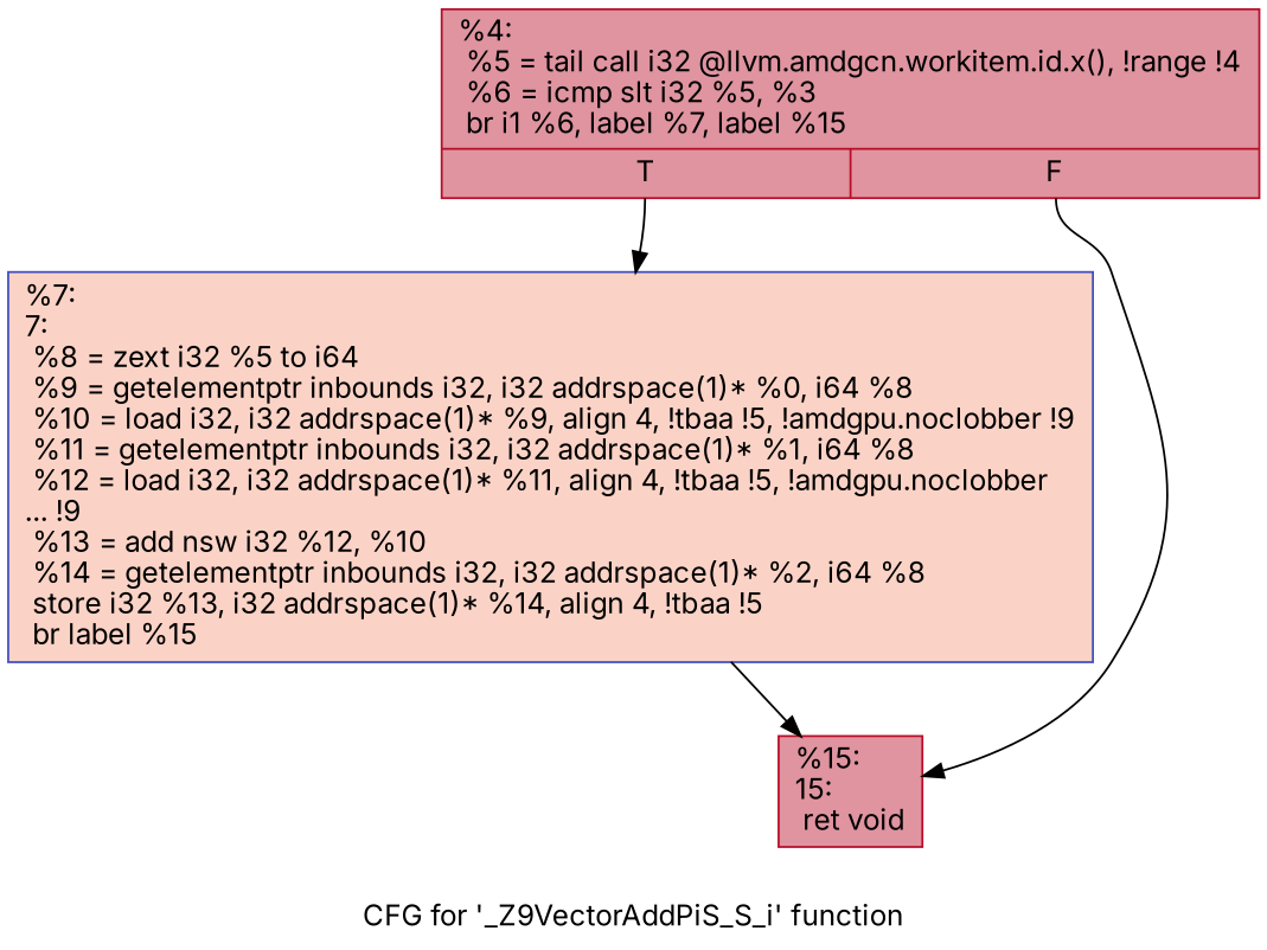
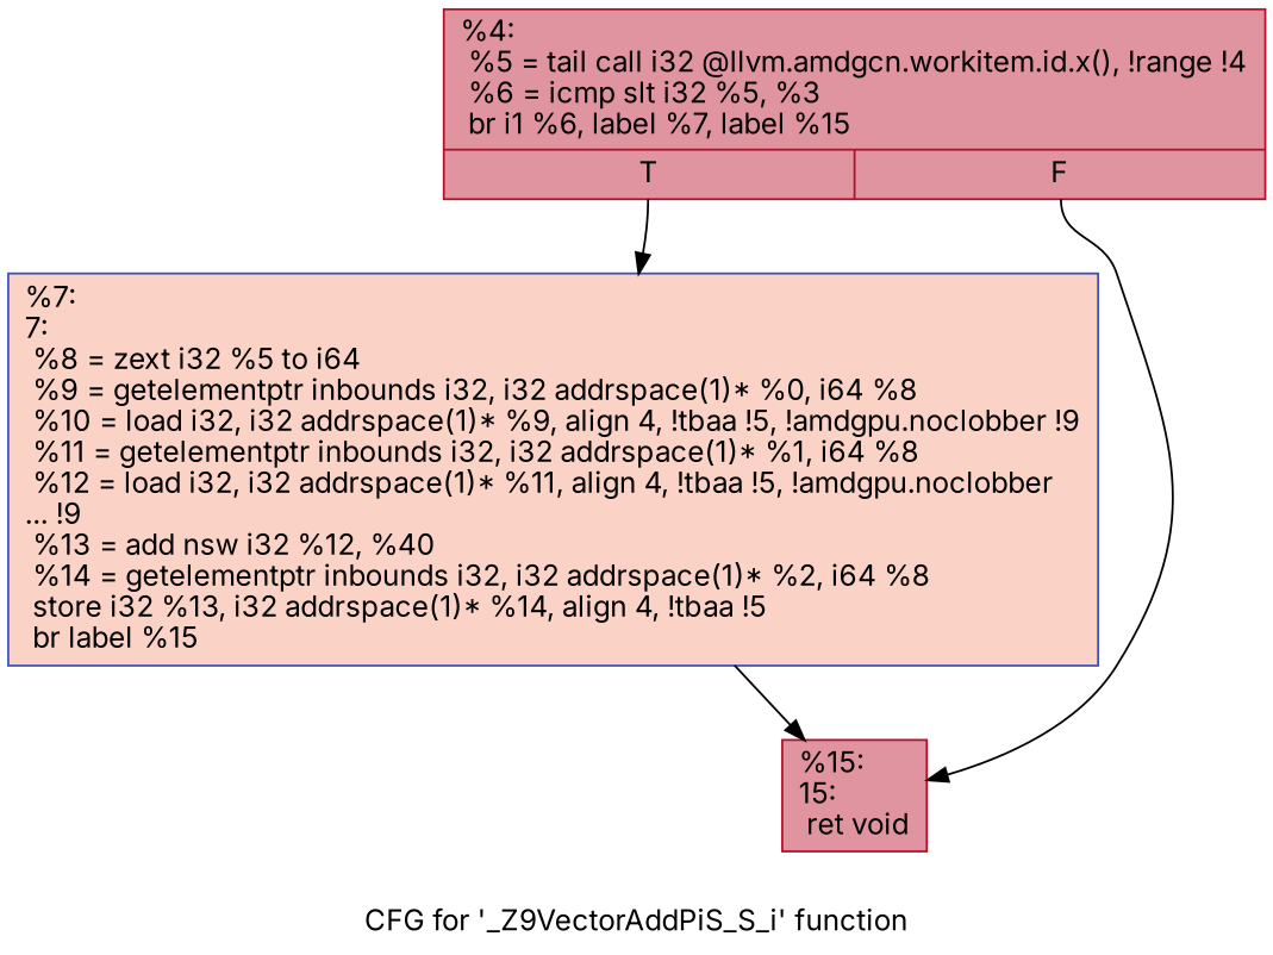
  digraph {
    label="CFG for '_Z9VectorAddPiS_S_i' function"
    fontname=Inter
    node [color="#b70d28ff" fillcolor="#b70d2870" shape=record style=filled fontname=Inter]
    edge [fontname=Inter]
    n1 [label="{%4:\l  %5 = tail call i32 @llvm.amdgcn.workitem.id.x(), !range !4\l  %6 = icmp slt i32 %5, %3\l  br i1 %6, label %7, label %15\l|{<s0>T|<s1>F}}"]
-   n2 [color="#3d50c3ff" fillcolor="#f59c7d70" label="{%7:\l7:                                                \l  %8 = zext i32 %5 to i64\l  %9 = getelementptr inbounds i32, i32 addrspace(1)* %0, i64 %8\l  %10 = load i32, i32 addrspace(1)* %9, align 4, !tbaa !5, !amdgpu.noclobber !9\l  %11 = getelementptr inbounds i32, i32 addrspace(1)* %1, i64 %8\l  %12 = load i32, i32 addrspace(1)* %11, align 4, !tbaa !5, !amdgpu.noclobber\l... !9\l  %13 = add nsw i32 %12, %10\l  %14 = getelementptr inbounds i32, i32 addrspace(1)* %2, i64 %8\l  store i32 %13, i32 addrspace(1)* %14, align 4, !tbaa !5\l  br label %15\l}"]
+   n2 [color="#3d50c3ff" fillcolor="#f59c7d70" label="{%7:\l7:                                                \l  %8 = zext i32 %5 to i64\l  %9 = getelementptr inbounds i32, i32 addrspace(1)* %0, i64 %8\l  %10 = load i32, i32 addrspace(1)* %9, align 4, !tbaa !5, !amdgpu.noclobber !9\l  %11 = getelementptr inbounds i32, i32 addrspace(1)* %1, i64 %8\l  %12 = load i32, i32 addrspace(1)* %11, align 4, !tbaa !5, !amdgpu.noclobber\l... !9\l  %13 = add nsw i32 %12, %40\l  %14 = getelementptr inbounds i32, i32 addrspace(1)* %2, i64 %8\l  store i32 %13, i32 addrspace(1)* %14, align 4, !tbaa !5\l  br label %15\l}"]
    n3 [label="{%15:\l15:                                               \l  ret void\l}"]
    n1 -> n2 [tailport=s0]
    n1 -> n3 [tailport=s1]
    n2 -> n3
  }
